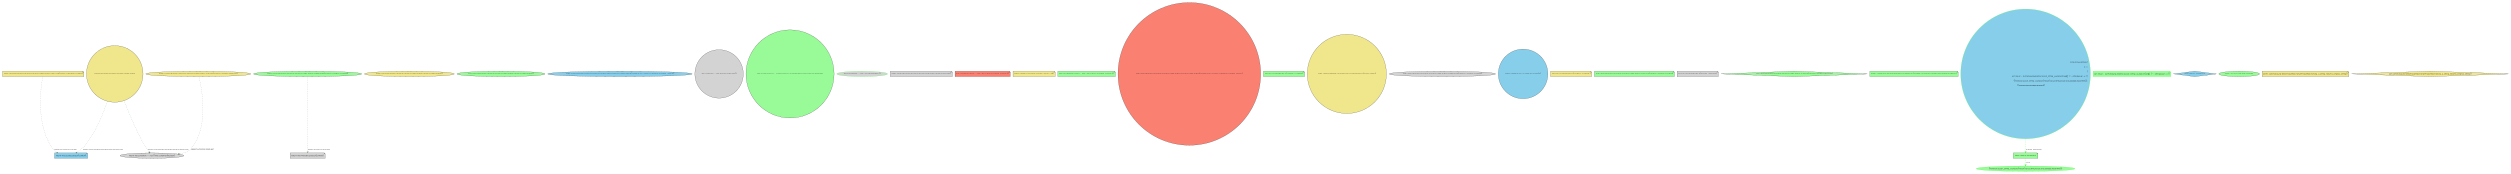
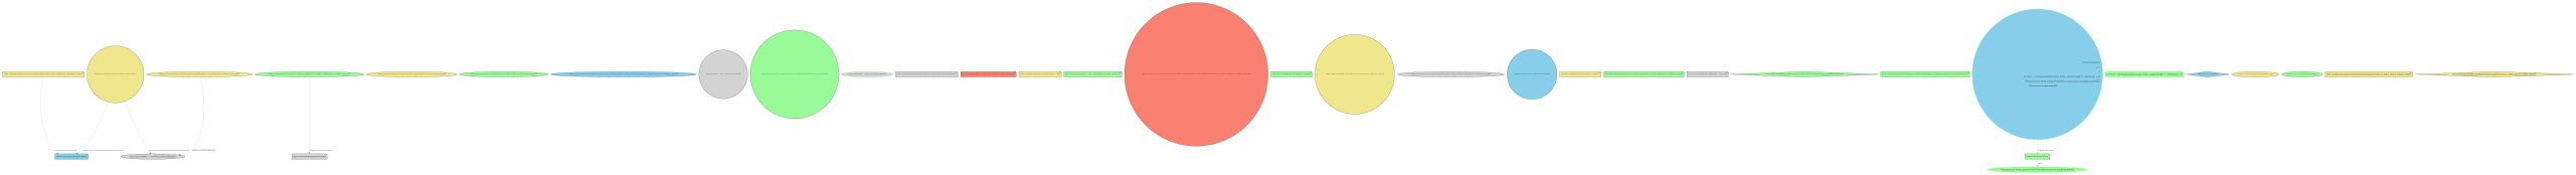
  digraph {
    fontname="Comic Neue"
    node [fillcolor=palegreen fontname="Comic Neue" shape=note style=filled cluster="Ninject.Planning.Bindings.BindingConfiguration.BindingConfiguration(System.Func<Ninject.Activation.IContext, object>)"]
    edge [arrowhead=vee color=darkseagreen4 fontname="Comic Neue" style=dashed]
    n1 [fillcolor=khaki label="Ninject.Planning.Bindings.BindingConfiguration" shape=circle cluster=""]
    n2 [cluster="Ninject.Planning.Bindings.BindingConfiguration.GetScope(Ninject.Activation.IContext)" fillcolor=skyblue label="return this.ScopeCallback(context);" span="124-124"]
    n3 [cluster="Ninject.Planning.Bindings.BindingConfiguration.Matches(Ninject.Activation.IRequest)" fillcolor=lightgrey label="return this.Condition == null || this.Condition(request);" shape=ellipse span="135-135"]
    n4 [cluster="Ninject.Planning.Bindings.BindingConfiguration.GetProvider(Ninject.Activation.IContext)" fillcolor=lightgrey label="return this.ProviderCallback(context);" span="113-113"]
    n5 [cluster="Ninject.Planning.Bindings.BindingConfiguration.BindingConfiguration()" fillcolor=khaki label="Entry Ninject.Planning.Bindings.BindingConfiguration.BindingConfiguration()" shape=ellipse span="37-37"]
    n6 [cluster="Ninject.Planning.Bindings.BindingConfiguration.BindingConfiguration()" label="Exit Ninject.Planning.Bindings.BindingConfiguration.BindingConfiguration()" shape=ellipse span="37-37"]
    n7 [fillcolor=skyblue label="Entry Ninject.Planning.Bindings.BindingConfiguration.BindingConfiguration(System.Func<Ninject.Activation.IContext, object>)" shape=ellipse span="43-43"]
    n8 [fillcolor=lightgrey label="this.Metadata = new BindingMetadata()" shape=circle span="45-45"]
    n9 [label="this.ScopeCallback = scopeCallback ?? StandardScopeCallbacks.Transient" shape=circle span="49-49"]
    n10 [color=green fillcolor=lightgrey label="this.Parameters = new List<IParameter>()" shape=ellipse span="46-46"]
    n11 [cluster="Ninject.Planning.Bindings.BindingMetadata.BindingMetadata()" fillcolor=lightgrey label="Entry Ninject.Planning.Bindings.BindingMetadata.BindingMetadata()" span="21-21"]
    n12 [fillcolor=salmon label="this.ActivationActions = new List<Action<IContext, object>>()" span="47-47"]
    n13 [cluster="System.Collections.Generic.List<T>.List()" fillcolor=khaki label="Entry System.Collections.Generic.List<T>.List()" span="0-0"]
    n14 [label="this.DeactivationActions = new List<Action<IContext, object>>()" span="48-48"]
    n15 [fillcolor=salmon label="Exit Ninject.Planning.Bindings.BindingConfiguration.BindingConfiguration(System.Func<Ninject.Activation.IContext, object>)" shape=circle span="43-43"]
    n16 [cluster="Ninject.Planning.Bindings.BindingConfiguration.GetProvider(Ninject.Activation.IContext)" label="Entry Ninject.Planning.Bindings.BindingConfiguration.GetProvider(Ninject.Activation.IContext)" shape=ellipse span="110-110"]
    n17 [cluster="Ninject.Planning.Bindings.BindingConfiguration.GetProvider(Ninject.Activation.IContext)" label="Ensure.ArgumentNotNull(context, ''context'')" span="112-112"]
    n18 [cluster="Ninject.Infrastructure.Ensure.ArgumentNotNull(object, string)" fillcolor=khaki label="Entry Ninject.Infrastructure.Ensure.ArgumentNotNull(object, string)" shape=circle span="17-17"]
    n19 [cluster="Ninject.Planning.Bindings.BindingConfiguration.GetProvider(Ninject.Activation.IContext)" fillcolor=lightgrey label="Exit Ninject.Planning.Bindings.BindingConfiguration.GetProvider(Ninject.Activation.IContext)" shape=ellipse span="110-110"]
    n20 [cluster="System.Func<T, TResult>.Invoke(T)" fillcolor=skyblue label="Entry System.Func<T, TResult>.Invoke(T)" shape=circle span="0-0"]
    n21 [cluster="Ninject.Planning.Bindings.BindingConfiguration.GetScope(Ninject.Activation.IContext)" fillcolor=khaki label="Entry Ninject.Planning.Bindings.BindingConfiguration.GetScope(Ninject.Activation.IContext)" span="121-121"]
    n22 [cluster="Ninject.Planning.Bindings.BindingConfiguration.GetScope(Ninject.Activation.IContext)" fillcolor=khaki label="Ensure.ArgumentNotNull(context, ''context'')" span="123-123"]
    n23 [cluster="Ninject.Planning.Bindings.BindingConfiguration.GetScope(Ninject.Activation.IContext)" label="Exit Ninject.Planning.Bindings.BindingConfiguration.GetScope(Ninject.Activation.IContext)" span="121-121"]
    n24 [cluster="Ninject.Planning.Bindings.BindingConfiguration.Matches(Ninject.Activation.IRequest)" fillcolor=khaki label="Entry Ninject.Planning.Bindings.BindingConfiguration.Matches(Ninject.Activation.IRequest)" shape=ellipse span="132-132"]
    n25 [cluster="Ninject.Planning.Bindings.BindingConfiguration.Matches(Ninject.Activation.IRequest)" fillcolor=lightgrey label="Ensure.ArgumentNotNull(request, ''request'')" span="134-134"]
    n26 [cluster="Ninject.Planning.Bindings.BindingConfiguration.Matches(Ninject.Activation.IRequest)" label="Exit Ninject.Planning.Bindings.BindingConfiguration.Matches(Ninject.Activation.IRequest)" shape=diamond span="132-132"]
    n27 [cluster="CommandLine.Parser.ParseArguments<T>(System.Collections.Generic.IEnumerable<string>)" file="ParserProperties.cs" label="Entry CommandLine.Parser.ParseArguments<T>(System.Collections.Generic.IEnumerable<string>)" span="85-85"]
    n28 [cluster="lambda expression" file="ParserProperties.cs" label="Entry lambda expression" span="20-24"]
    n29 [cluster="lambda expression" color=green community=0 file="ParserProperties.cs" label="((Parsed<Scalar_String_Mutable>)result).Value.StringValue.ShouldBeEquivalentTo(x)" prediction=1 shape=ellipse span="23-23"]
    n30 [cluster="lambda expression" color=green community=0 file="ParserProperties.cs" label="var result = Sut.ParseArguments<Scalar_String_Mutable>(new[] { ''--stringvalue'', x })" prediction=0 span="22-22"]
    n31 [cluster="lambda expression" file="ParserProperties.cs" fillcolor=skyblue label="Exit lambda expression" shape=diamond span="20-24"]
+   n32 [cluster="Unk.QuickCheckThrowOnFailure" file="ParserProperties.cs" fillcolor=khaki label="Entry Unk.QuickCheckThrowOnFailure" shape=ellipse]
    n33 [cluster="Unk.ShouldBeEquivalentTo" file="ParserProperties.cs" label="Entry Unk.ShouldBeEquivalentTo" shape=ellipse]
    n34 [cluster="CommandLine.Tests.Properties.ParserProperties.Parsing_a_string_returns_original_string()" file="ParserProperties.cs" fillcolor=khaki label="Entry CommandLine.Tests.Properties.ParserProperties.Parsing_a_string_returns_original_string()" span="17-17"]
    n35 [cluster="CommandLine.Tests.Properties.ParserProperties.Parsing_a_string_returns_original_string()" color=green community=1 file="ParserProperties.cs" fillcolor=skyblue label="Prop.ForAll<string>(\r\n                x =>\r\n                {\r\n                    var result = Sut.ParseArguments<Scalar_String_Mutable>(new[] { ''--stringvalue'', x });\r\n                    ((Parsed<Scalar_String_Mutable>)result).Value.StringValue.ShouldBeEquivalentTo(x);\r\n                }).QuickCheckThrowOnFailure()" prediction=2 shape=circle span="19-24"]
    n36 [cluster="CommandLine.Tests.Properties.ParserProperties.Parsing_a_string_returns_original_string()" file="ParserProperties.cs" fillcolor=khaki label="Exit CommandLine.Tests.Properties.ParserProperties.Parsing_a_string_returns_original_string()" shape=diamond span="17-17"]
    n1 -> n2 [arrowhead=dot label="Ninject.Planning.Bindings.BindingConfiguration"]
    n1 -> n3 [arrowhead=box label="Ninject.Planning.Bindings.BindingConfiguration"]
    n16 -> n4 [label="Ninject.Activation.IContext"]
    n21 -> n2 [arrowhead=dot label="Ninject.Activation.IContext"]
    n24 -> n3 [arrowhead=box label="Ninject.Activation.IRequest"]
    n28 -> n29 [color=green label=string]
    n35 -> n28 [color=green label="lambda expression"]
  }
